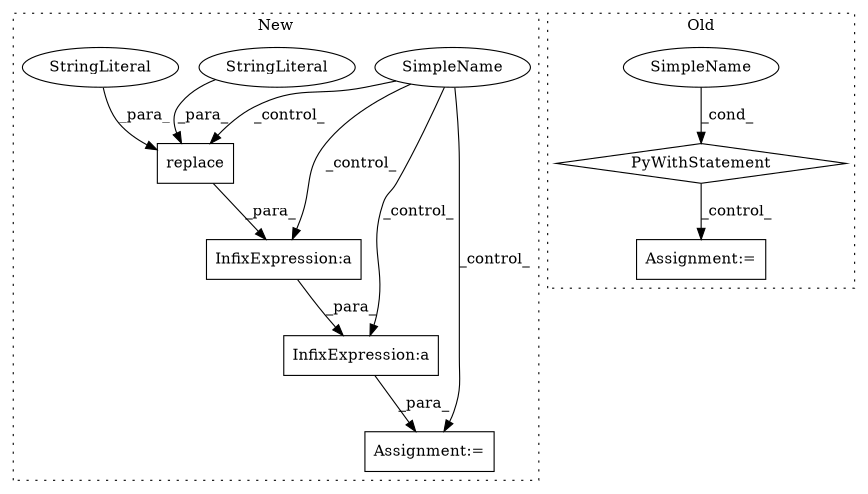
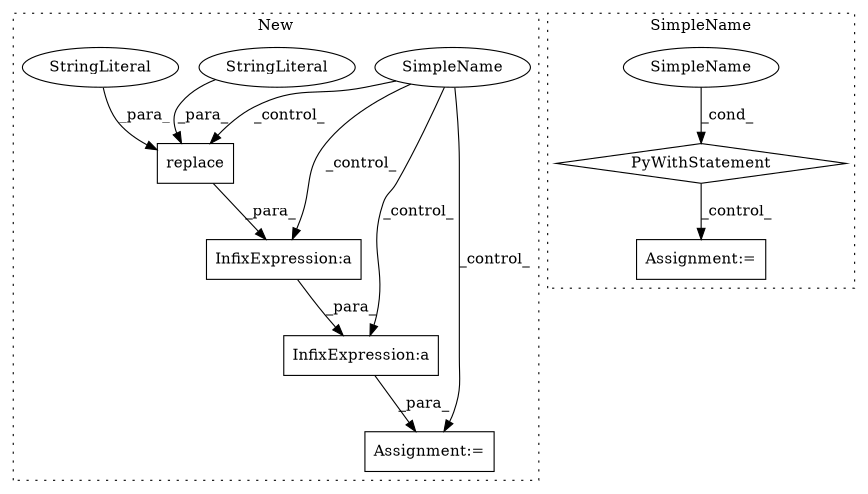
  digraph {
    node [a=45 l=3 shape=box]
    n1 [a=32 l="8,1" label=replace s="3825,3843"]
    n2 [l=6 label=StringLiteral s=3837 shape=ellipse]
    n3 [label=StringLiteral s=3833 shape=ellipse]
    n4 [a=7 l=1 label="Assignment:=" s=3805]
    n5 [a=27 label="InfixExpression:a" s=3812]
    n6 [a=27 label="InfixExpression:a" s=3845]
    n7 [a=42 label=SimpleName shape=ellipse l=""]
    n8 [a=104 l="10,2" label=PyWithStatement s="3917,3952" shape=diamond]
    n9 [a=7 l=2 label="Assignment:=" s=3974]
    n10 [a=42 label=SimpleName shape=ellipse l=""]
    subgraph cluster_1 {
      label=New
      style=dotted
      n1
      n2
      n3
      n4
      n5
      n6
      n7
    }
    subgraph cluster_2 {
-     label=Old
+     label=SimpleName
      style=dotted
      n8
      n9
      n10
    }
    n1 -> n5 [label=_para_]
    n2 -> n1 [label=_para_]
    n3 -> n1 [label=_para_]
    n5 -> n6 [label=_para_]
    n6 -> n4 [label=_para_]
    n7 -> n1 [label=_control_]
    n7 -> n4 [label=_control_]
    n7 -> n5 [label=_control_]
    n7 -> n6 [label=_control_]
    n8 -> n9 [label=_control_]
    n10 -> n8 [label=_cond_]
  }
